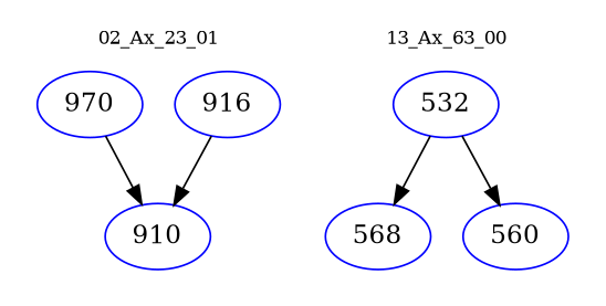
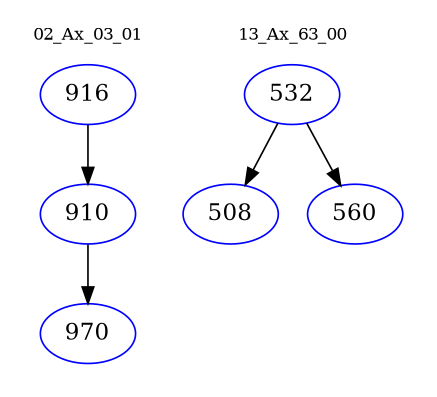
  digraph {
    node [color=blue]
    edge [color=black]
    n1 [label=916]
    n2 [label=910]
    n3 [label=970]
-   n4 [label=568]
+   n4 [label=508]
    n5 [label=532]
    n6 [label=560]
    subgraph cluster_1 {
      color=white
      fontsize=10
-     label="02_Ax_23_01"
+     label="02_Ax_03_01"
      n1
      n2
      n3
    }
    subgraph cluster_2 {
      color=white
      fontsize=10
      label="13_Ax_63_00"
      n4
      n5
      n6
    }
    n1 -> n2
-   n3 -> n2
+   n2 -> n3
    n5 -> n4
    n5 -> n6
  }
